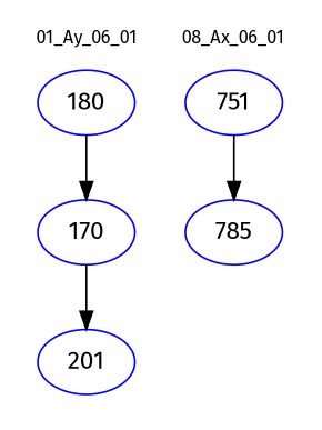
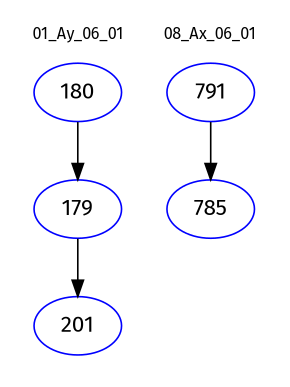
  digraph {
    fontname="Fira Sans"
    node [color=blue fontname="Fira Sans"]
    edge [color=black fontname="Fira Sans"]
    n1 [label=180]
-   n2 [label=170]
+   n2 [label=179]
    n3 [label=201]
-   n4 [label=751]
+   n4 [label=791]
    n5 [label=785]
    subgraph cluster_1 {
      color=white
      fontsize=10
      label="01_Ay_06_01"
      n1
      n2
      n3
    }
    subgraph cluster_2 {
      color=white
      fontsize=10
      label="08_Ax_06_01"
      n4
      n5
    }
    n1 -> n2
    n2 -> n3
    n4 -> n5
  }
